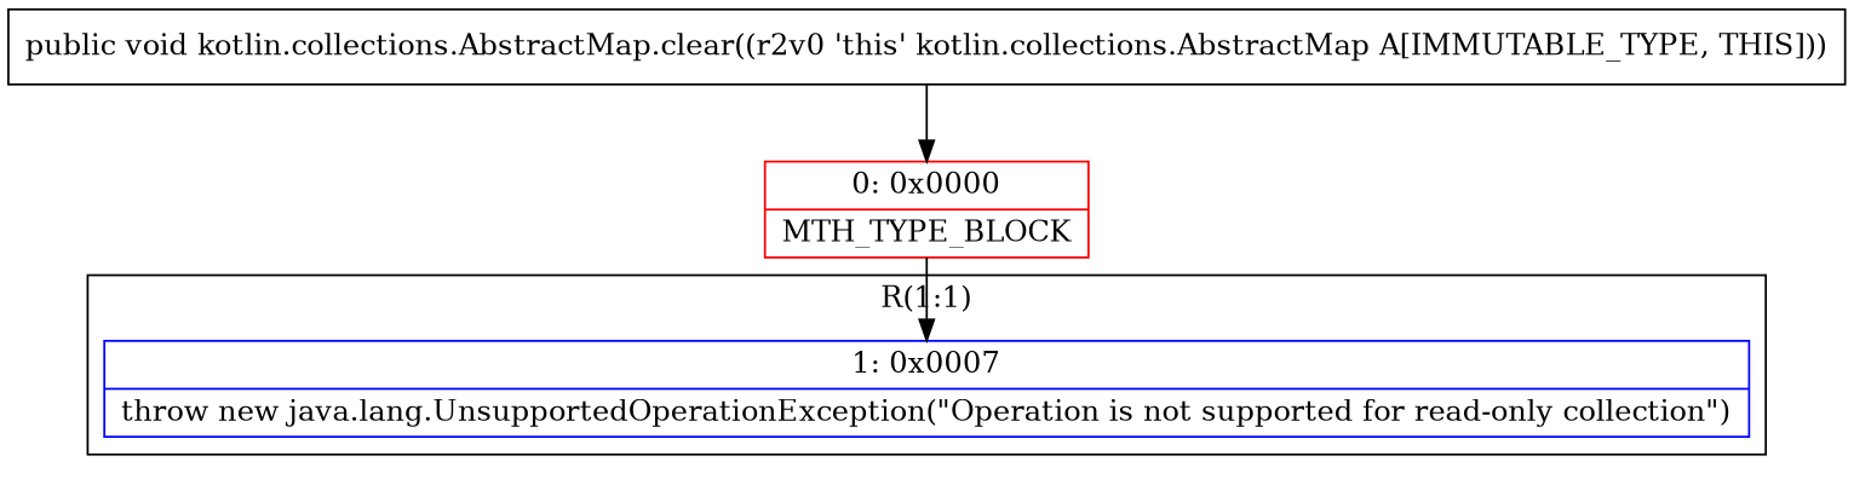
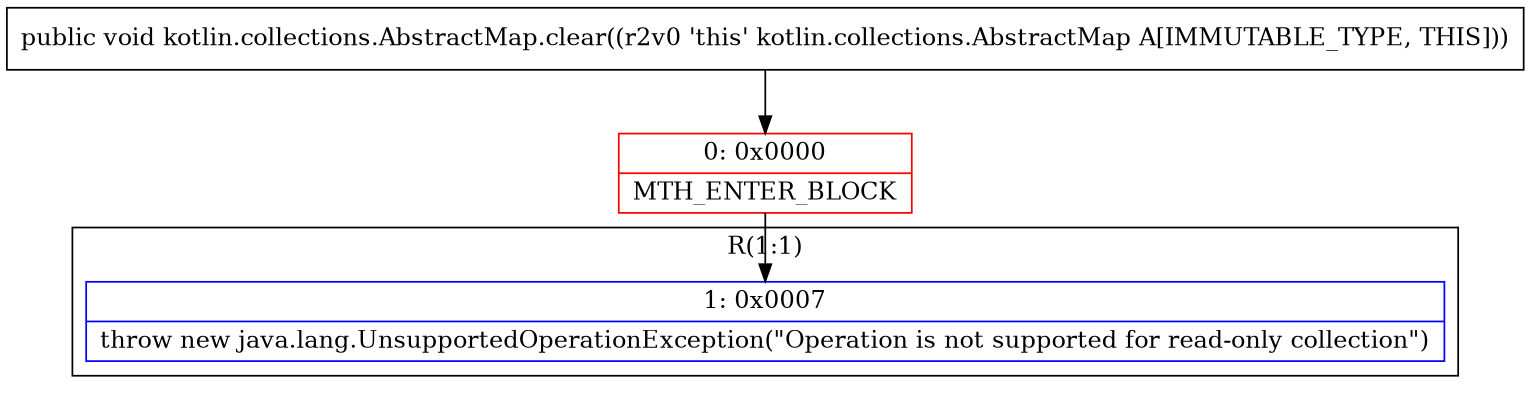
  digraph {
    node [shape=record]
    n1 [color=blue label="{1\:\ 0x0007|throw new java.lang.UnsupportedOperationException(\"Operation is not supported for read\-only collection\")\l}"]
-   n2 [color=red label="{0\:\ 0x0000|MTH_TYPE_BLOCK\l}"]
+   n2 [color=red label="{0\:\ 0x0000|MTH_ENTER_BLOCK\l}"]
    n3 [label="{public void kotlin.collections.AbstractMap.clear((r2v0 'this' kotlin.collections.AbstractMap A[IMMUTABLE_TYPE, THIS])) }"]
    subgraph cluster_1 {
      label="R(1:1)"
      n1
    }
    n2 -> n1
    n3 -> n2
  }
